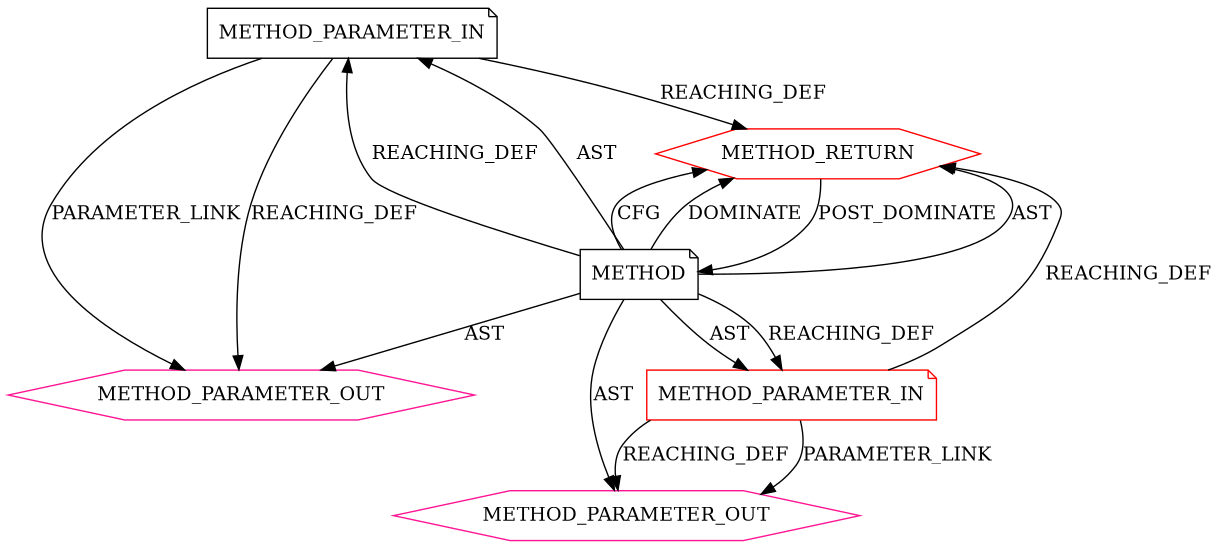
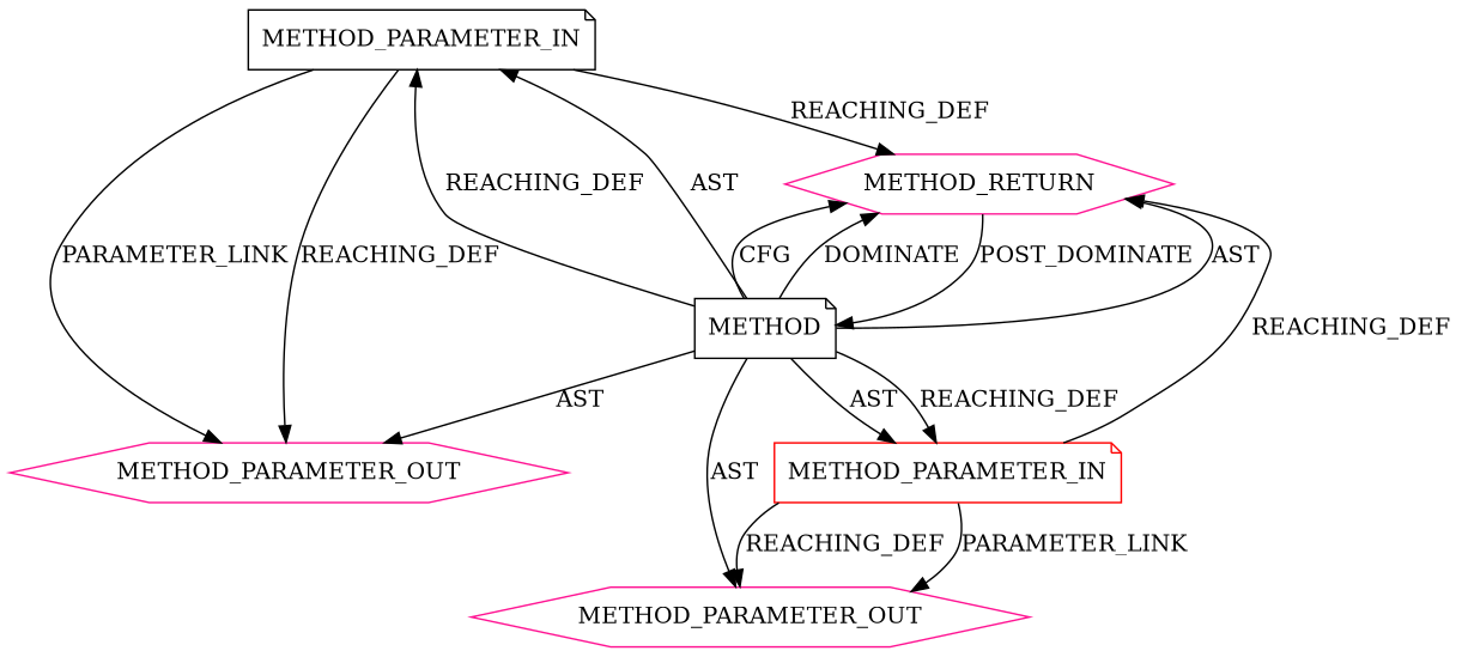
  digraph {
    node [CODE=p1 EVALUATION_STRATEGY=BY_VALUE IS_VARIADIC=false NAME=p1 ORDER=2 TYPE_FULL_NAME=ANY color=black shape=note]
    n1 [INDEX=1 ORDER=1 label=METHOD_PARAMETER_IN]
    n2 [INDEX=1 ORDER=1 color=deeppink label=METHOD_PARAMETER_OUT shape=hexagon]
-   n3 [CODE=RET color=red label=METHOD_RETURN shape=hexagon IS_VARIADIC="" NAME=""]
+   n3 [CODE=RET color=deeppink label=METHOD_RETURN shape=hexagon IS_VARIADIC="" NAME=""]
    n4 [AST_PARENT_FULL_NAME="<global>" AST_PARENT_TYPE=NAMESPACE_BLOCK CODE="<empty>" FILENAME="<empty>" FULL_NAME=ceph_get_global_seq IS_EXTERNAL=true NAME=ceph_get_global_seq ORDER=0 label=METHOD EVALUATION_STRATEGY="" IS_VARIADIC="" TYPE_FULL_NAME=""]
    n5 [CODE=p2 INDEX=2 NAME=p2 color=red label=METHOD_PARAMETER_IN]
    n6 [CODE=p2 INDEX=2 NAME=p2 color=deeppink label=METHOD_PARAMETER_OUT shape=hexagon]
    n1 -> n2 [VARIABLE=p1 label=REACHING_DEF]
    n1 -> n2 [label=PARAMETER_LINK]
    n1 -> n3 [VARIABLE=p1 label=REACHING_DEF]
    n3 -> n4 [label=POST_DOMINATE]
    n4 -> n1 [label=REACHING_DEF]
    n4 -> n1 [label=AST]
    n4 -> n2 [label=AST]
    n4 -> n3 [label=AST]
    n4 -> n3 [label=CFG]
    n4 -> n3 [label=DOMINATE]
    n4 -> n5 [label=AST]
    n4 -> n5 [label=REACHING_DEF]
    n4 -> n6 [label=AST]
    n5 -> n3 [VARIABLE=p2 label=REACHING_DEF]
    n5 -> n6 [label=PARAMETER_LINK]
    n5 -> n6 [VARIABLE=p2 label=REACHING_DEF]
  }
